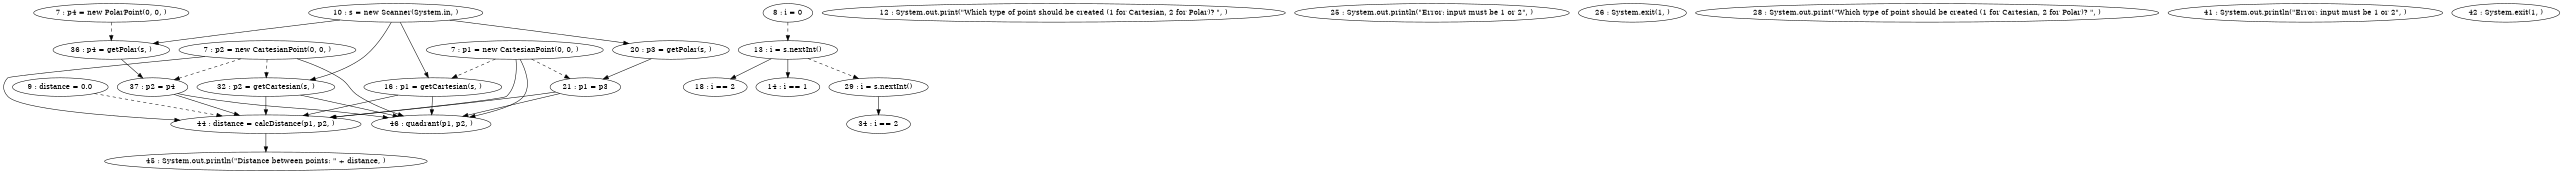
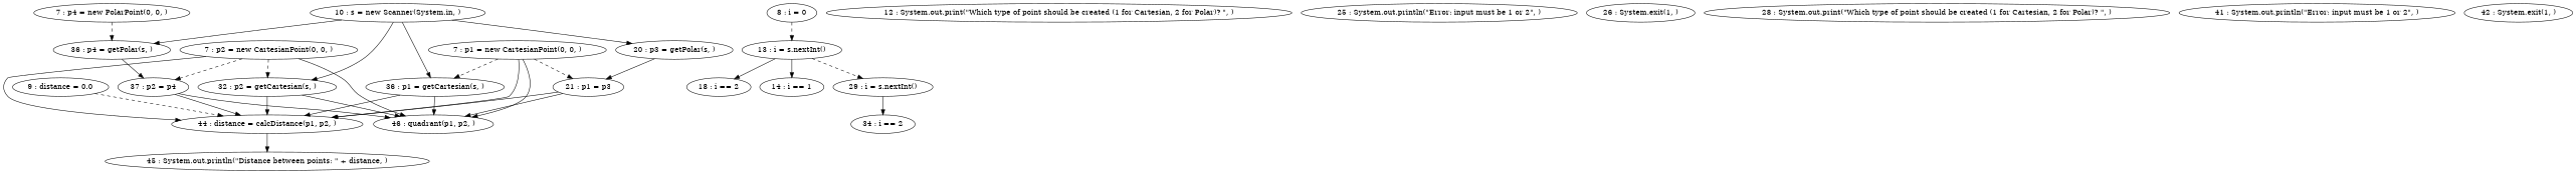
  digraph {
    "7 : p1 = new CartesianPoint(0, 0, )"
    "44 : distance = calcDistance(p1, p2, )"
    "46 : quadrant(p1, p2, )"
    "21 : p1 = p3"
-   "16 : p1 = getCartesian(s, )"
+   "16 : p1 = getCartesian(s, )" [label="36 : p1 = getCartesian(s, )"]
    "45 : System.out.println(\"Distance between points: \" + distance, )"
    "7 : p2 = new CartesianPoint(0, 0, )"
    "32 : p2 = getCartesian(s, )"
    "37 : p2 = p4"
    "20 : p3 = getPolar(s, )"
    "7 : p4 = new PolarPoint(0, 0, )"
    "36 : p4 = getPolar(s, )"
    "8 : i = 0"
    "13 : i = s.nextInt()"
    "18 : i == 2"
    "14 : i == 1"
    "29 : i = s.nextInt()"
    "34 : i == 2"
    "9 : distance = 0.0"
    "10 : s = new Scanner(System.in, )"
    "12 : System.out.print(\"Which type of point should be created (1 for Cartesian, 2 for Polar)? \", )"
    "25 : System.out.println(\"Error: input must be 1 or 2\", )"
    "26 : System.exit(1, )"
    "28 : System.out.print(\"Which type of point should be created (1 for Cartesian, 2 for Polar)? \", )"
    "41 : System.out.println(\"Error: input must be 1 or 2\", )"
    "42 : System.exit(1, )"
    "7 : p1 = new CartesianPoint(0, 0, )" -> "44 : distance = calcDistance(p1, p2, )"
    "7 : p1 = new CartesianPoint(0, 0, )" -> "46 : quadrant(p1, p2, )"
    "7 : p1 = new CartesianPoint(0, 0, )" -> "21 : p1 = p3" [style=dashed]
    "7 : p1 = new CartesianPoint(0, 0, )" -> "16 : p1 = getCartesian(s, )" [style=dashed]
    "44 : distance = calcDistance(p1, p2, )" -> "45 : System.out.println(\"Distance between points: \" + distance, )"
    "21 : p1 = p3" -> "44 : distance = calcDistance(p1, p2, )"
    "21 : p1 = p3" -> "46 : quadrant(p1, p2, )"
    "16 : p1 = getCartesian(s, )" -> "44 : distance = calcDistance(p1, p2, )"
    "16 : p1 = getCartesian(s, )" -> "46 : quadrant(p1, p2, )"
    "7 : p2 = new CartesianPoint(0, 0, )" -> "44 : distance = calcDistance(p1, p2, )"
    "7 : p2 = new CartesianPoint(0, 0, )" -> "46 : quadrant(p1, p2, )"
    "7 : p2 = new CartesianPoint(0, 0, )" -> "32 : p2 = getCartesian(s, )" [style=dashed]
    "7 : p2 = new CartesianPoint(0, 0, )" -> "37 : p2 = p4" [style=dashed]
    "32 : p2 = getCartesian(s, )" -> "44 : distance = calcDistance(p1, p2, )"
    "32 : p2 = getCartesian(s, )" -> "46 : quadrant(p1, p2, )"
    "37 : p2 = p4" -> "44 : distance = calcDistance(p1, p2, )"
    "37 : p2 = p4" -> "46 : quadrant(p1, p2, )"
    "20 : p3 = getPolar(s, )" -> "21 : p1 = p3"
    "7 : p4 = new PolarPoint(0, 0, )" -> "36 : p4 = getPolar(s, )" [style=dashed]
    "36 : p4 = getPolar(s, )" -> "37 : p2 = p4"
    "8 : i = 0" -> "13 : i = s.nextInt()" [style=dashed]
    "13 : i = s.nextInt()" -> "18 : i == 2"
    "13 : i = s.nextInt()" -> "14 : i == 1"
    "13 : i = s.nextInt()" -> "29 : i = s.nextInt()" [style=dashed]
    "29 : i = s.nextInt()" -> "34 : i == 2"
    "9 : distance = 0.0" -> "44 : distance = calcDistance(p1, p2, )" [style=dashed]
    "10 : s = new Scanner(System.in, )" -> "16 : p1 = getCartesian(s, )"
    "10 : s = new Scanner(System.in, )" -> "32 : p2 = getCartesian(s, )"
    "10 : s = new Scanner(System.in, )" -> "20 : p3 = getPolar(s, )"
    "10 : s = new Scanner(System.in, )" -> "36 : p4 = getPolar(s, )"
  }
